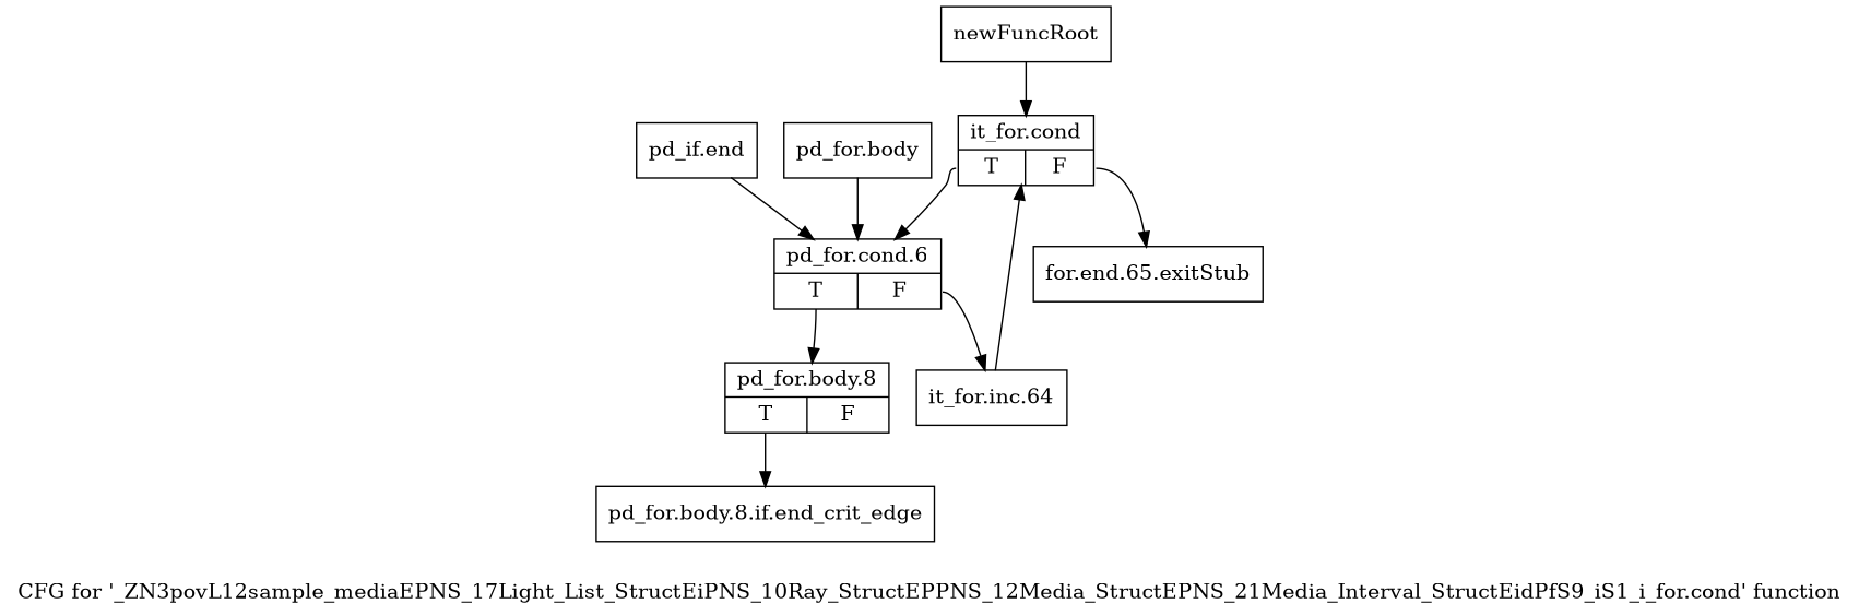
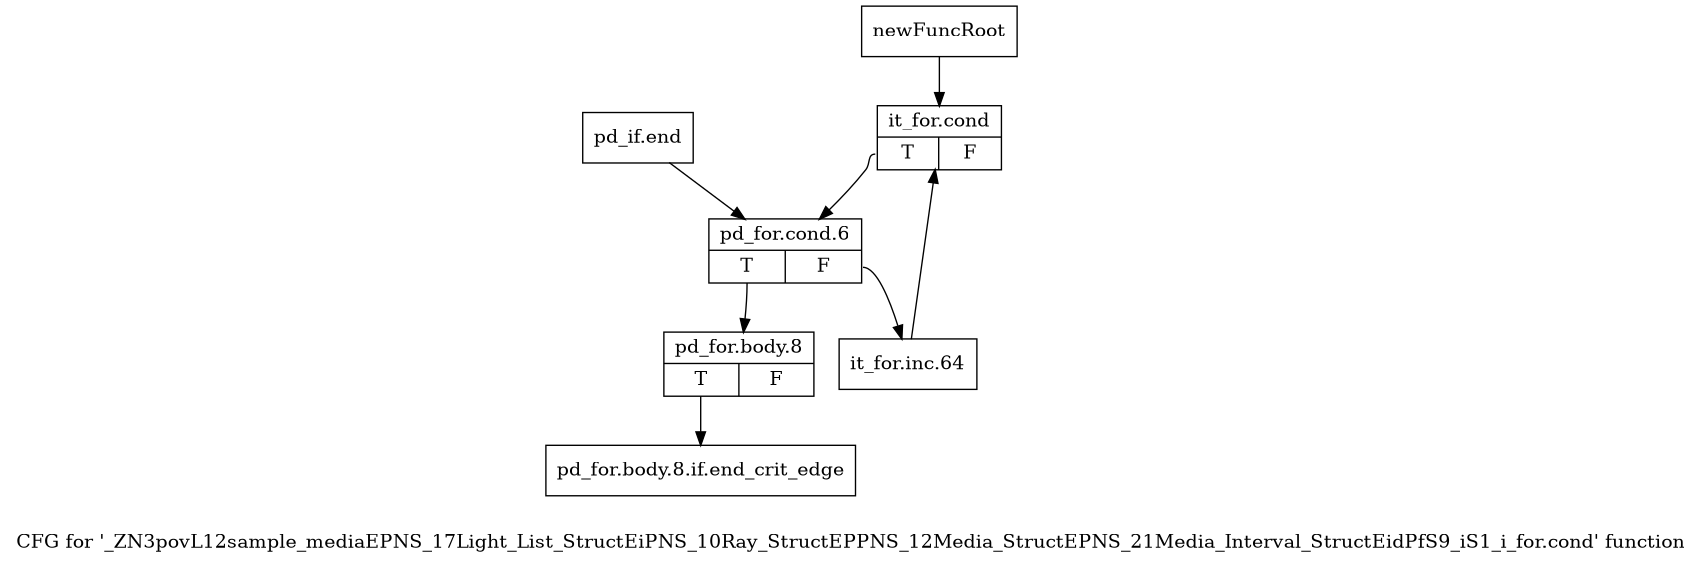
  digraph {
    label="CFG for '_ZN3povL12sample_mediaEPNS_17Light_List_StructEiPNS_10Ray_StructEPPNS_12Media_StructEPNS_21Media_Interval_StructEidPfS9_iS1_i_for.cond' function"
    node [shape=record]
    n1 [label="{newFuncRoot}"]
    n2 [label="{it_for.cond|{<s0>T|<s1>F}}"]
-   n3 [label="{for.end.65.exitStub}"]
    n4 [label="{pd_for.cond.6|{<s0>T|<s1>F}}"]
-   n5 [label="{pd_for.body}"]
    n6 [label="{pd_for.body.8|{<s0>T|<s1>F}}"]
    n7 [label="{it_for.inc.64}"]
    n8 [label="{pd_for.body.8.if.end_crit_edge}"]
    n9 [label="{pd_if.end}"]
    n1 -> n2
-   n2 -> n3 [tailport=s1]
    n2 -> n4 [tailport=s0]
    n4 -> n6 [tailport=s0]
    n4 -> n7 [tailport=s1]
-   n5 -> n4
    n6 -> n8 [tailport=s0]
    n7 -> n2
    n9 -> n4
  }
